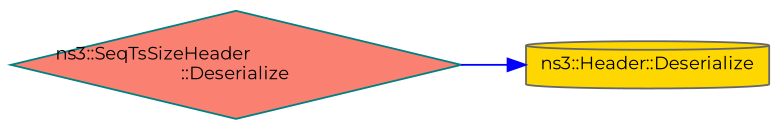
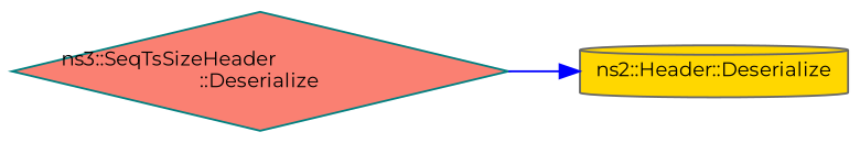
  digraph {
    rankdir=RL
    fontname=Montserrat
    node [fontname=Montserrat fontsize=10 style=filled]
-   n1 [color=gray40 fillcolor=gold fontcolor=black height=0.2 label="ns3::Header::Deserialize" shape=cylinder width=0.4]
+   n1 [color=gray40 fillcolor=gold fontcolor=black height=0.2 label="ns2::Header::Deserialize" shape=cylinder width=0.4]
    n2 [color=teal fillcolor=salmon height=0.2 label="ns3::SeqTsSizeHeader\l::Deserialize" shape=diamond width=0.4]
    n1 -> n2 [color=blue dir=back fontname=Montserrat fontsize=10 labelfontname=Helvetica labelfontsize=10 style=solid]
  }
